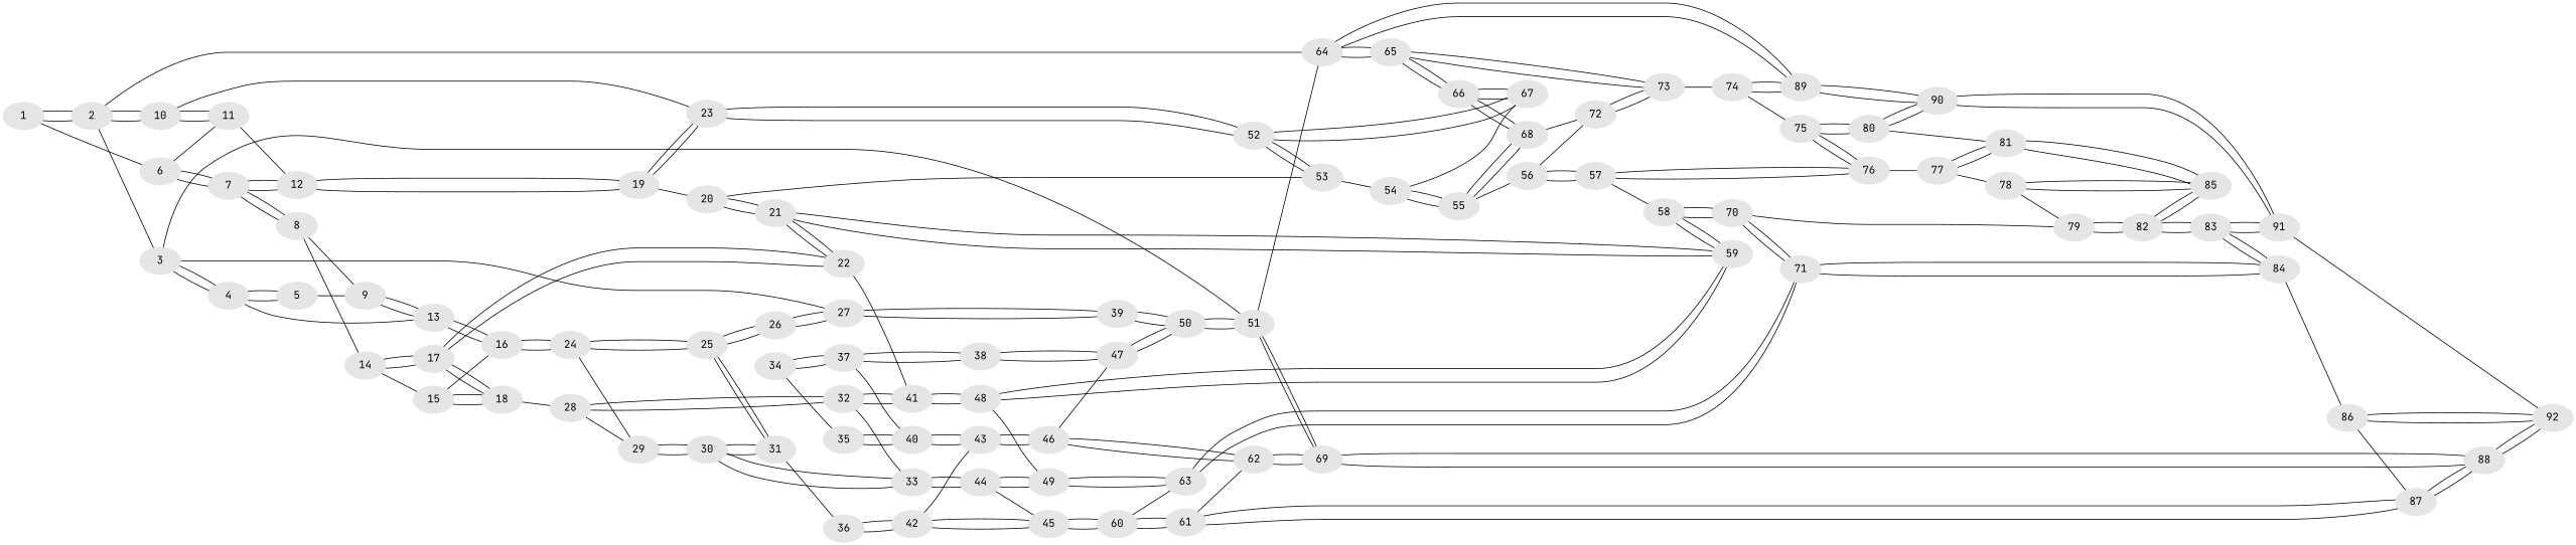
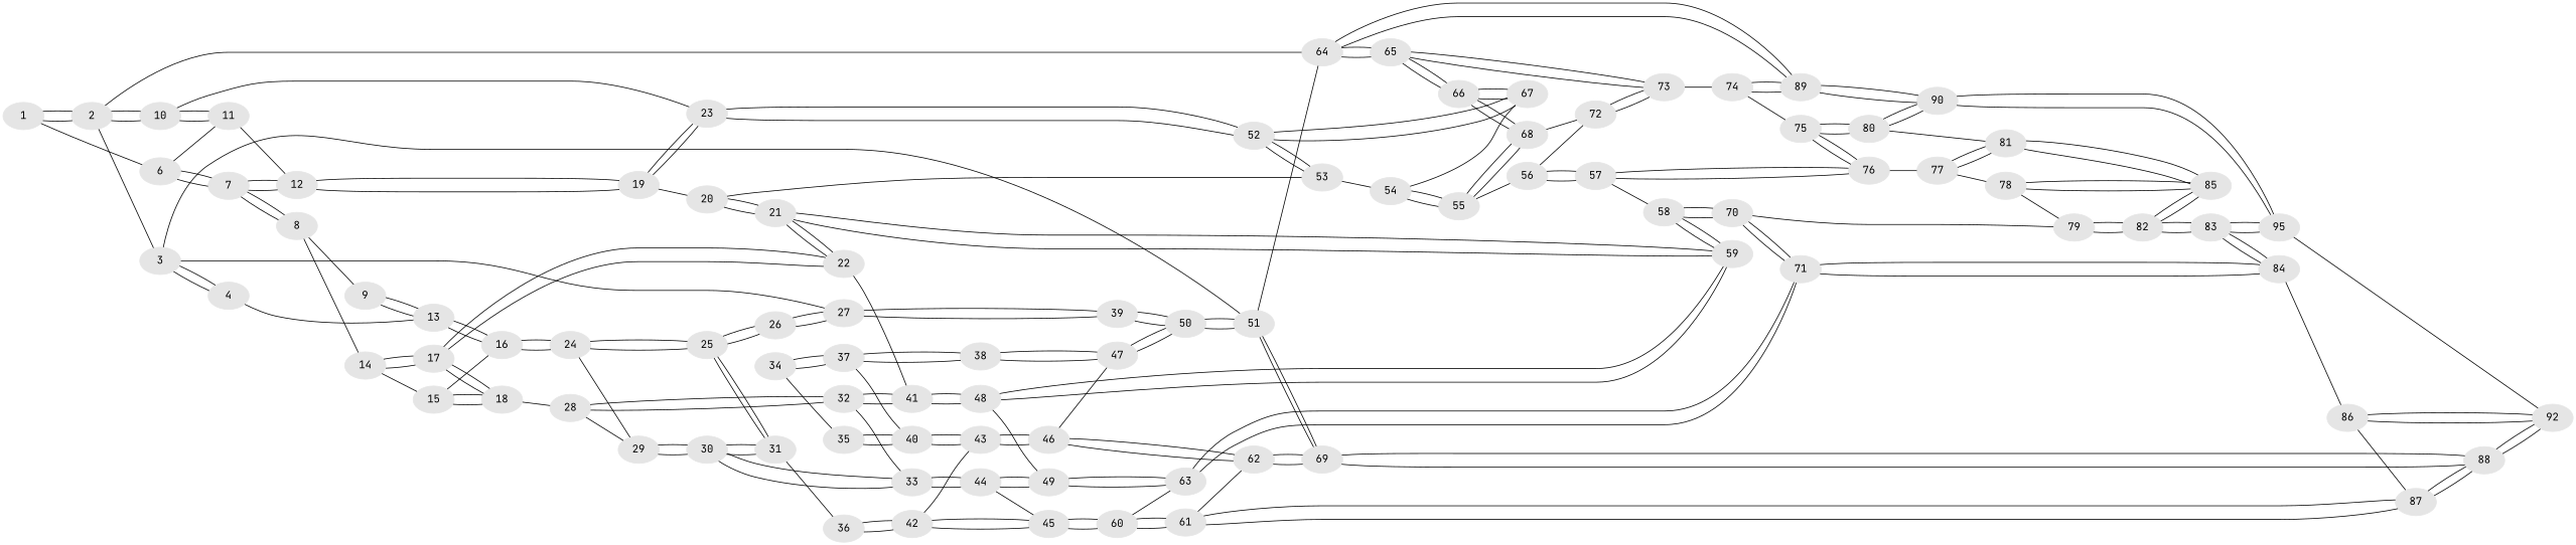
  graph {
    fontname="JetBrains Mono"
    rankdir=LR
    node [color=gray90 fontname="JetBrains Mono" style=filled]
    edge [fontname="JetBrains Mono"]
    1
    2
    6
    3
    10
    64
    7
    11
    4
    27
    51
    23
    65
    89
-   5
    13
    39
    69
    9
    16
    8
    12
    14
    19
    15
    17
    52
    20
    24
    18
    22
    28
    25
    29
    41
    32
    21
    53
    59
    54
    48
    67
    26
    31
    30
    36
    50
    33
    44
    42
    45
    49
    34
    35
    37
    40
    38
    43
    47
    46
    60
    62
    63
    61
    71
    88
    55
    56
    68
    57
    72
    58
    76
    73
    70
    77
    79
    87
    84
    66
    90
    74
    92
    82
    86
    75
    80
    81
    78
    85
    83
-   91
+   91 [label=95]
    1 -- 2
    1 -- 2
    1 -- 6
    2 -- 3
    2 -- 10
    2 -- 10
    2 -- 64
    6 -- 7
    6 -- 7
    6 -- 11
    3 -- 4
    3 -- 4
    3 -- 27
    3 -- 51
    10 -- 11
    10 -- 11
    10 -- 23
    64 -- 65
    64 -- 65
    64 -- 89
    64 -- 89
    7 -- 8
    7 -- 8
    7 -- 12
    7 -- 12
    11 -- 12
-   4 -- 5
-   4 -- 5
    4 -- 13
    27 -- 39
    27 -- 39
    51 -- 64
    51 -- 69
    51 -- 69
    23 -- 52
    23 -- 52
    65 -- 73
    65 -- 73
    65 -- 66
    65 -- 66
    89 -- 90
    89 -- 90
-   5 -- 9
    13 -- 16
    13 -- 16
    39 -- 50
    39 -- 50
    69 -- 88
    69 -- 88
    9 -- 13
    9 -- 13
    16 -- 24
    16 -- 24
    8 -- 9
    8 -- 14
    12 -- 19
    12 -- 19
    14 -- 15
    14 -- 17
    14 -- 17
    19 -- 23
    19 -- 23
    19 -- 20
    15 -- 16
    15 -- 18
    15 -- 18
    17 -- 18
    17 -- 18
    17 -- 22
    17 -- 22
    52 -- 53
    52 -- 53
    52 -- 67
    52 -- 67
    20 -- 21
    20 -- 21
    20 -- 53
    24 -- 25
    24 -- 25
    24 -- 29
    18 -- 28
    22 -- 41
    28 -- 29
    28 -- 32
    28 -- 32
    25 -- 26
    25 -- 26
    25 -- 31
    25 -- 31
    29 -- 30
    29 -- 30
    41 -- 48
    41 -- 48
    32 -- 41
    32 -- 41
    32 -- 33
    21 -- 22
    21 -- 22
    21 -- 59
    21 -- 59
    53 -- 54
    54 -- 67
    54 -- 55
    54 -- 55
    48 -- 59
    48 -- 59
    48 -- 49
    26 -- 27
    26 -- 27
    31 -- 36
    30 -- 31
    30 -- 31
    30 -- 33
    30 -- 33
    36 -- 42
    36 -- 42
    50 -- 51
    50 -- 51
    33 -- 44
    33 -- 44
    44 -- 45
    44 -- 49
    44 -- 49
    42 -- 45
    42 -- 45
    42 -- 43
    45 -- 60
    45 -- 60
    49 -- 63
    49 -- 63
    34 -- 35
    34 -- 37
    34 -- 37
    35 -- 40
    35 -- 40
    37 -- 40
    37 -- 38
    37 -- 38
    40 -- 43
    40 -- 43
    38 -- 47
    38 -- 47
    43 -- 46
    43 -- 46
    47 -- 50
    47 -- 50
    46 -- 47
    46 -- 62
    46 -- 62
    60 -- 63
    60 -- 61
    60 -- 61
    62 -- 69
    62 -- 69
    63 -- 71
    63 -- 71
    61 -- 62
    61 -- 87
    61 -- 87
    71 -- 84
    71 -- 84
    88 -- 92
    88 -- 92
    55 -- 56
    55 -- 68
    55 -- 68
    56 -- 57
    56 -- 57
    56 -- 72
    68 -- 72
    57 -- 58
    57 -- 76
    57 -- 76
    72 -- 73
    72 -- 73
    58 -- 59
    58 -- 59
    58 -- 70
    58 -- 70
    76 -- 77
    73 -- 74
    70 -- 71
    70 -- 71
    70 -- 79
    77 -- 81
    77 -- 81
    77 -- 78
    79 -- 82
    79 -- 82
    87 -- 88
    87 -- 88
    84 -- 86
    66 -- 67
    66 -- 67
    66 -- 68
    66 -- 68
    90 -- 91
    90 -- 91
    74 -- 89
    74 -- 89
    74 -- 75
    82 -- 85
    82 -- 85
    82 -- 83
    82 -- 83
    86 -- 87
    86 -- 92
    86 -- 92
    75 -- 76
    75 -- 76
    75 -- 80
    75 -- 80
    80 -- 90
    80 -- 90
    80 -- 81
    81 -- 85
    81 -- 85
    78 -- 79
    78 -- 85
    78 -- 85
    83 -- 84
    83 -- 84
    83 -- 91
    83 -- 91
    91 -- 92
  }
